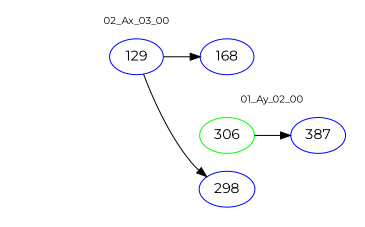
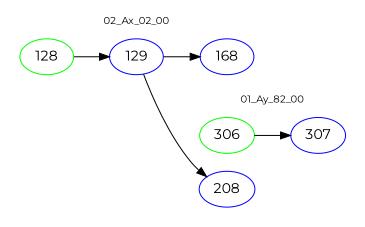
  digraph {
    fontname=Montserrat
    rankdir=LR
    node [color=blue fontname=Montserrat]
    edge [color=black fontname=Montserrat]
+   n1 [color=green label=128]
    n2 [label=129]
    n3 [label=168]
    n4 [color=green label=306]
-   n5 [label=387]
-   n6 [label=298]
+   n5 [label=307]
+   n6 [label=208]
    subgraph cluster_1 {
      color=white
      fontsize=10
-     label="02_Ax_03_00"
+     label="02_Ax_02_00"
+     n1
      n2
      n3
    }
    subgraph cluster_2 {
      color=white
      fontsize=10
-     label="01_Ay_02_00"
+     label="01_Ay_82_00"
      n4
      n5
      n6
    }
+   n1 -> n2
    n2 -> n3
    n2 -> n6
    n4 -> n5
  }
